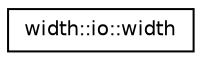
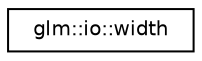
  digraph {
    rankdir=LR
-   n1 [color=black fillcolor=white fontname=Helvetica fontsize=10 height=0.2 label="width::io::width" shape=record style=filled width=0.4]
+   n1 [color=black fillcolor=white fontname=Helvetica fontsize=10 height=0.2 label="glm::io::width" shape=record style=filled width=0.4]
  }
